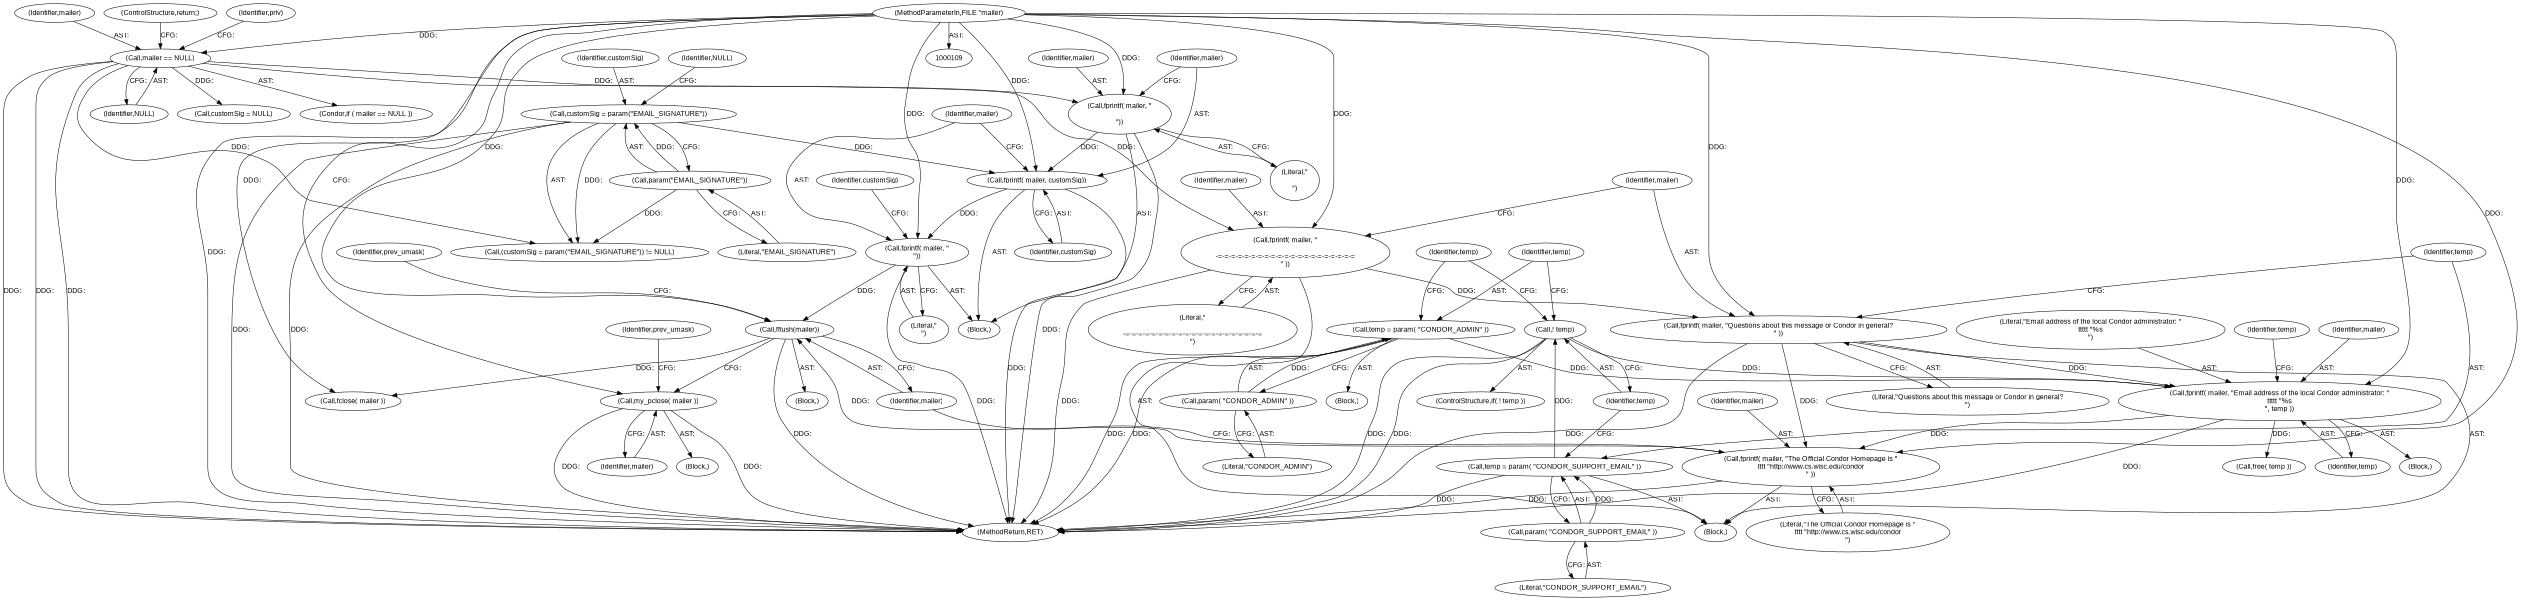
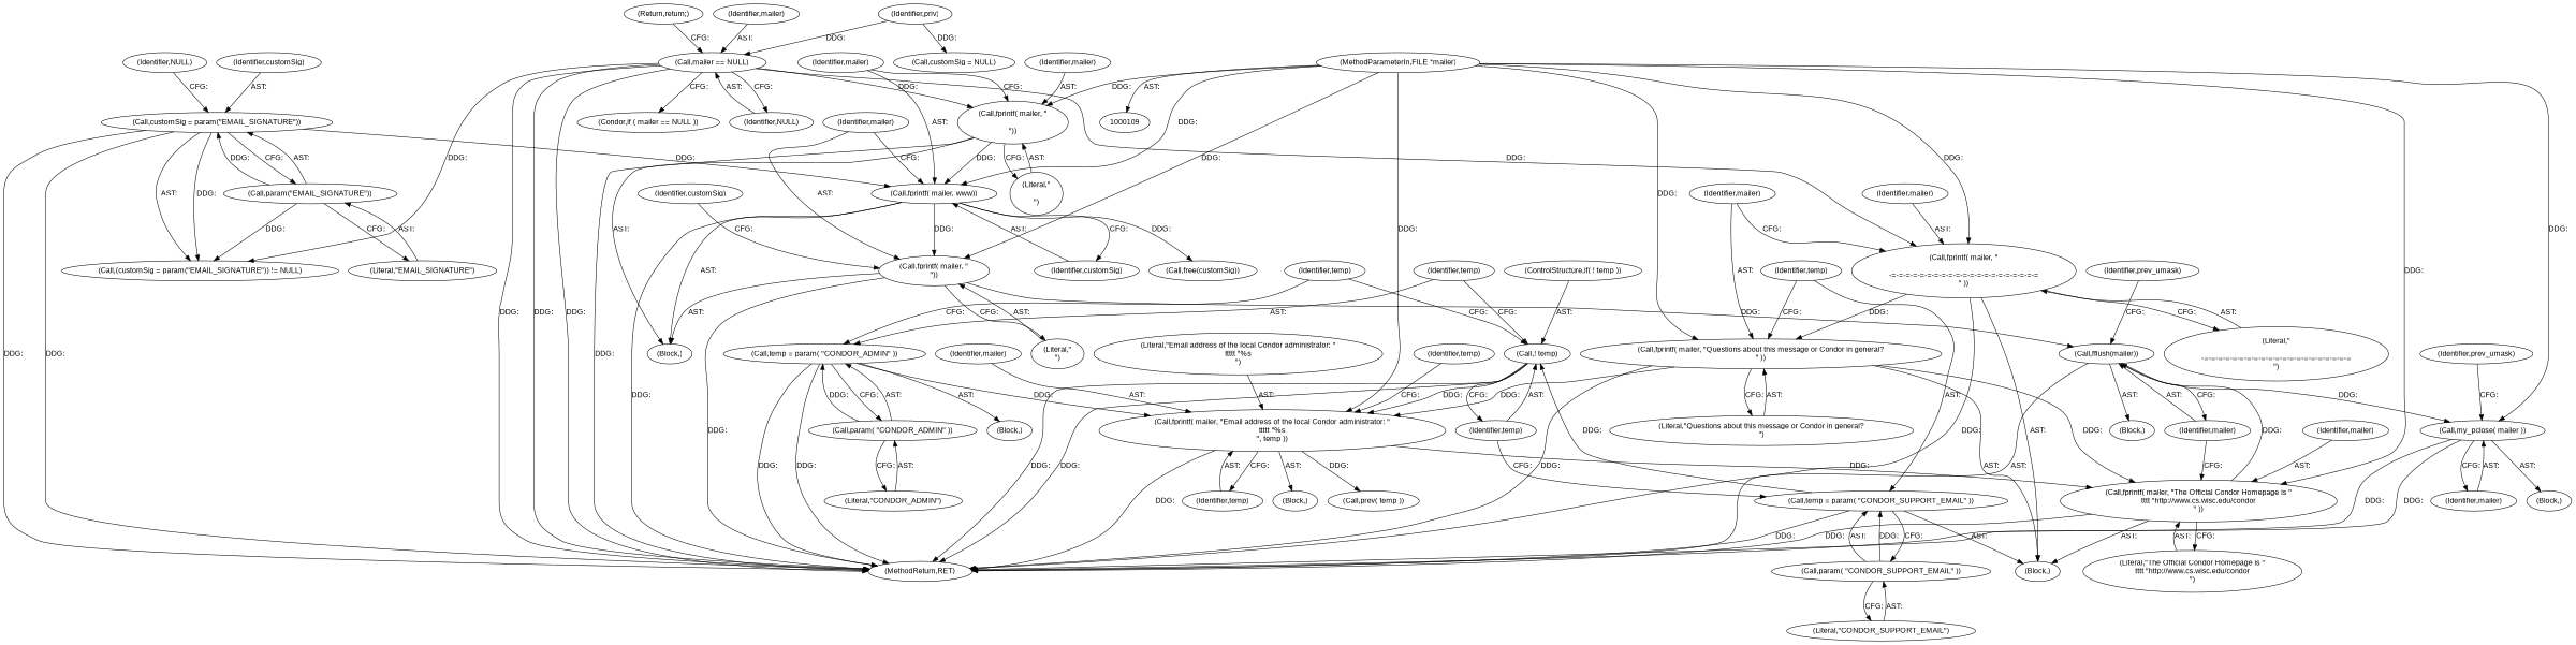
  digraph {
    fontname="Liberation Sans"
    node [fontname="Liberation Sans"]
    edge [fontname="Liberation Sans"]
    n1 [label="(Call,my_pclose( mailer ))"]
    n2 [label="(Identifier,mailer)"]
    n3 [label="(Block,)"]
    n4 [label="(MethodReturn,RET)"]
    n5 [label="(Call,fflush(mailer))"]
    n6 [label="(Identifier,mailer)"]
    n7 [label="(Block,)"]
-   n8 [label="(Call,fclose( mailer ))"]
    n9 [label="(Call,fprintf( mailer, \"The Official Condor Homepage is \"\n\t\t\t\t \"http://www.cs.wisc.edu/condor\n\" ))"]
    n10 [label="(Call,fprintf( mailer, \"\n\"))"]
    n11 [label="(Literal,\"\n\")"]
    n12 [label="(Block,)"]
-   n13 [label="(Call,fprintf( mailer, customSig))"]
+   n13 [label="(Call,fprintf( mailer, www))"]
    n14 [label="(Identifier,customSig)"]
+   n15 [label="(Call,free(customSig))"]
    n16 [label="(Call,fprintf( mailer, \"\n\n\"))"]
    n17 [label="(Literal,\"\n\n\")"]
    n18 [label="(Call,mailer == NULL)"]
    n19 [label="(Call,fprintf( mailer, \"\n\n-=-=-=-=-=-=-=-=-=-=-=-=-=-=-=-=-=-=-=-=-=\n\" ))"]
    n20 [label="(Condor,if ( mailer == NULL ))"]
    n21 [label="(Identifier,NULL)"]
    n22 [label="(Call,customSig = NULL)"]
    n23 [label="(Call,(customSig = param(\"EMAIL_SIGNATURE\")) != NULL)"]
    n24 [label="(Call,fprintf( mailer, \"Questions about this message or Condor in general?\n\" ))"]
    n25 [label="(Block,)"]
    n26 [label="(Literal,\"\n\n-=-=-=-=-=-=-=-=-=-=-=-=-=-=-=-=-=-=-=-=-=\n\")"]
    n27 [label="(MethodParameterIn,FILE *mailer)"]
    n28 [label="(Call,fprintf( mailer, \"Email address of the local Condor administrator: \"\n\t\t\t\t\t \"%s\n\", temp ))"]
    1000109
    n30 [label="(Literal,\"The Official Condor Homepage is \"\n\t\t\t\t \"http://www.cs.wisc.edu/condor\n\")"]
    n31 [label="(Literal,\"Questions about this message or Condor in general?\n\")"]
    n32 [label="(Block,)"]
-   n33 [label="(Call,free( temp ))"]
+   n33 [label="(Call,prev( temp ))"]
    n34 [label="(Identifier,temp)"]
    n35 [label="(Call,customSig = param(\"EMAIL_SIGNATURE\"))"]
    n36 [label="(Call,param(\"EMAIL_SIGNATURE\"))"]
    n37 [label="(Literal,\"EMAIL_SIGNATURE\")"]
    n38 [label="(Call,temp = param( \"CONDOR_ADMIN\" ))"]
    n39 [label="(Call,param( \"CONDOR_ADMIN\" ))"]
    n40 [label="(Block,)"]
    n41 [label="(Literal,\"CONDOR_ADMIN\")"]
    n42 [label="(Call,! temp)"]
    n43 [label="(Identifier,temp)"]
    n44 [label="(ControlStructure,if( ! temp ))"]
    n45 [label="(Call,temp = param( \"CONDOR_SUPPORT_EMAIL\" ))"]
    n46 [label="(Call,param( \"CONDOR_SUPPORT_EMAIL\" ))"]
    n47 [label="(Literal,\"CONDOR_SUPPORT_EMAIL\")"]
    n48 [label="(Identifier,mailer)"]
    n49 [label="(Identifier,mailer)"]
    n50 [label="(Identifier,temp)"]
    n51 [label="(Identifier,mailer)"]
-   n52 [label="(ControlStructure,return;)"]
+   n52 [label="(Return,return;)"]
    n53 [label="(Identifier,mailer)"]
    n54 [label="(Identifier,mailer)"]
    n55 [label="(Identifier,customSig)"]
    n56 [label="(Identifier,NULL)"]
    n57 [label="(Identifier,mailer)"]
    n58 [label="(Identifier,mailer)"]
    n59 [label="(Identifier,mailer)"]
    n60 [label="(Identifier,temp)"]
    n61 [label="(Identifier,prev_umask)"]
    n62 [label="(Identifier,priv)"]
    n63 [label="(Identifier,prev_umask)"]
    n64 [label="(Identifier,temp)"]
    n65 [label="(Identifier,customSig)"]
    n66 [label="(Identifier,temp)"]
    n67 [label="(Literal,\"Email address of the local Condor administrator: \"\n\t\t\t\t\t \"%s\n\")"]
    n1 -> n2 [label="CFG: "]
    n1 -> n3 [label="AST: "]
    n1 -> n4 [label="DDG: "]
    n1 -> n4 [label="DDG: "]
    n2 -> n1 [label="AST: "]
-   n5 -> n1 [label="CFG: "]
-   n5 -> n4 [label="DDG: "]
+   n5 -> n1 [label="DDG: "]
+   n5 -> n4 [label="AST: "]
    n5 -> n6 [label="CFG: "]
    n5 -> n7 [label="AST: "]
-   n5 -> n8 [label="DDG: "]
    n6 -> n5 [label="AST: "]
    n6 -> n9 [label="CFG: "]
    n9 -> n4 [label="DDG: "]
    n9 -> n5 [label="DDG: "]
    n9 -> n25 [label="AST: "]
    n9 -> n30 [label="CFG: "]
    n10 -> n4 [label="DDG: "]
    n10 -> n5 [label="DDG: "]
    n10 -> n11 [label="CFG: "]
    n10 -> n12 [label="AST: "]
    n11 -> n10 [label="AST: "]
    n13 -> n4 [label="DDG: "]
    n13 -> n10 [label="DDG: "]
    n13 -> n12 [label="AST: "]
    n13 -> n14 [label="CFG: "]
+   n13 -> n15 [label="DDG: "]
    n14 -> n13 [label="AST: "]
    n16 -> n4 [label="DDG: "]
    n16 -> n12 [label="AST: "]
    n16 -> n13 [label="DDG: "]
    n16 -> n17 [label="CFG: "]
    n17 -> n16 [label="AST: "]
    n18 -> n4 [label="DDG: "]
    n18 -> n4 [label="DDG: "]
    n18 -> n4 [label="DDG: "]
    n18 -> n16 [label="DDG: "]
    n18 -> n19 [label="DDG: "]
-   n18 -> n20 [label="AST: "]
+   n18 -> n20 [label="CFG: "]
    n18 -> n21 [label="CFG: "]
-   n18 -> n22 [label="DDG: "]
+   n62 -> n22 [label="DDG: "]
    n18 -> n23 [label="DDG: "]
    n19 -> n4 [label="DDG: "]
    n19 -> n24 [label="DDG: "]
    n19 -> n25 [label="AST: "]
    n19 -> n26 [label="CFG: "]
    n21 -> n18 [label="AST: "]
    n24 -> n4 [label="DDG: "]
    n24 -> n9 [label="DDG: "]
    n24 -> n25 [label="AST: "]
    n24 -> n28 [label="DDG: "]
    n24 -> n31 [label="CFG: "]
    n26 -> n19 [label="AST: "]
-   n27 -> n1 [label="CFG: "]
-   n27 -> n4 [label="DDG: "]
-   n27 -> n5 [label="DDG: "]
-   n27 -> n8 [label="DDG: "]
+   n27 -> n1 [label="DDG: "]
    n27 -> n9 [label="DDG: "]
    n27 -> n10 [label="DDG: "]
    n27 -> n13 [label="DDG: "]
    n27 -> n16 [label="DDG: "]
-   n27 -> n18 [label="DDG: "]
    n27 -> n19 [label="DDG: "]
    n27 -> n24 [label="DDG: "]
    n27 -> n28 [label="DDG: "]
    n27 -> 1000109 [label="AST: "]
    n28 -> n4 [label="DDG: "]
    n28 -> n9 [label="DDG: "]
    n28 -> n32 [label="AST: "]
    n28 -> n33 [label="DDG: "]
    n28 -> n34 [label="CFG: "]
    n30 -> n9 [label="AST: "]
    n31 -> n24 [label="AST: "]
    n34 -> n28 [label="AST: "]
    n35 -> n4 [label="DDG: "]
    n35 -> n4 [label="DDG: "]
    n35 -> n13 [label="DDG: "]
    n35 -> n23 [label="AST: "]
    n35 -> n23 [label="DDG: "]
    n35 -> n36 [label="CFG: "]
    n36 -> n23 [label="DDG: "]
    n36 -> n35 [label="AST: "]
    n36 -> n35 [label="DDG: "]
    n36 -> n37 [label="CFG: "]
    n37 -> n36 [label="AST: "]
    n38 -> n4 [label="DDG: "]
    n38 -> n4 [label="DDG: "]
    n38 -> n28 [label="DDG: "]
    n38 -> n39 [label="CFG: "]
    n38 -> n40 [label="AST: "]
    n39 -> n38 [label="AST: "]
    n39 -> n38 [label="DDG: "]
    n39 -> n41 [label="CFG: "]
    n41 -> n39 [label="AST: "]
    n42 -> n4 [label="DDG: "]
    n42 -> n4 [label="DDG: "]
    n42 -> n28 [label="DDG: "]
    n42 -> n43 [label="CFG: "]
-   n42 -> n44 [label="AST: "]
+   n44 -> n42 [label="AST: "]
    n43 -> n42 [label="AST: "]
    n43 -> n45 [label="CFG: "]
    n45 -> n4 [label="DDG: "]
    n45 -> n25 [label="AST: "]
    n45 -> n42 [label="DDG: "]
    n45 -> n46 [label="CFG: "]
    n46 -> n45 [label="AST: "]
    n46 -> n45 [label="DDG: "]
    n46 -> n47 [label="CFG: "]
    n47 -> n46 [label="AST: "]
    n48 -> n19 [label="AST: "]
    n49 -> n10 [label="AST: "]
    n49 -> n13 [label="CFG: "]
    n50 -> n28 [label="CFG: "]
    n51 -> n18 [label="AST: "]
    n52 -> n18 [label="CFG: "]
    n53 -> n9 [label="AST: "]
    n54 -> n13 [label="AST: "]
    n54 -> n16 [label="CFG: "]
    n55 -> n35 [label="AST: "]
    n56 -> n35 [label="CFG: "]
    n57 -> n19 [label="CFG: "]
    n57 -> n24 [label="AST: "]
    n58 -> n16 [label="AST: "]
    n59 -> n28 [label="AST: "]
    n60 -> n24 [label="CFG: "]
    n60 -> n45 [label="AST: "]
    n61 -> n5 [label="CFG: "]
-   n62 -> n18 [label="CFG: "]
+   n62 -> n18 [label="DDG: "]
    n63 -> n1 [label="CFG: "]
    n64 -> n38 [label="CFG: "]
    n64 -> n42 [label="CFG: "]
    n65 -> n10 [label="CFG: "]
    n66 -> n38 [label="AST: "]
    n66 -> n42 [label="CFG: "]
    n67 -> n28 [label="AST: "]
  }
